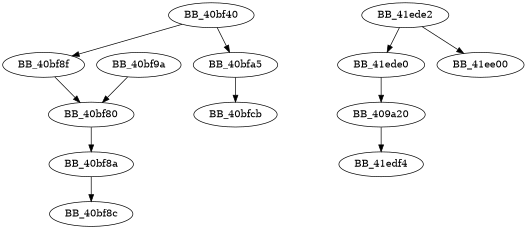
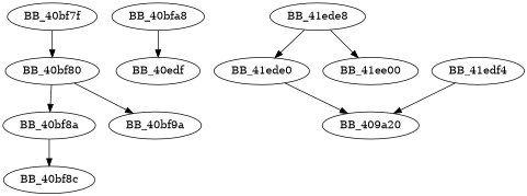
  digraph {
-   BB_40bf40
-   BB_40bf7f [label=BB_40bf8f]
-   BB_40bfa8 [label=BB_40bfa5]
+   BB_40bf7f
+   BB_40bfa8
    BB_40bf80
-   BB_40bfcb
+   BB_40bfcb [label=BB_40edf]
    BB_40bf8a
    BB_40bf8c
    BB_40bf9a
    n9 [label=BB_409a20]
    BB_41ede0
-   BB_41ede8 [label=BB_41ede2]
+   BB_41ede8
    BB_41ee00
    BB_41edf4
-   BB_40bf40 -> BB_40bf7f
-   BB_40bf40 -> BB_40bfa8
    BB_40bf7f -> BB_40bf80
    BB_40bfa8 -> BB_40bfcb
    BB_40bf80 -> BB_40bf8a
    BB_40bf8a -> BB_40bf8c
-   BB_40bf9a -> BB_40bf80
+   BB_40bf80 -> BB_40bf9a
    BB_41ede0 -> n9
    BB_41ede8 -> BB_41ede0
    BB_41ede8 -> BB_41ee00
-   n9 -> BB_41edf4
+   BB_41edf4 -> n9
  }
